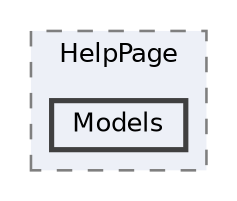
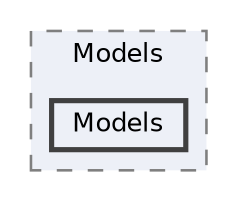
  digraph {
    compound=true
    n1 [color=grey25 fillcolor="#edf0f7" fontname=Helvetica fontsize=10 height=0.2 label=Models shape=box style="filled,bold" width=0.4]
    subgraph cluster_1 {
      bgcolor="#edf0f7"
      fontname=Helvetica
      fontsize=10
-     label=HelpPage
+     label=Models
      pencolor=grey50
      style="filled,dashed"
      n1
    }
  }
